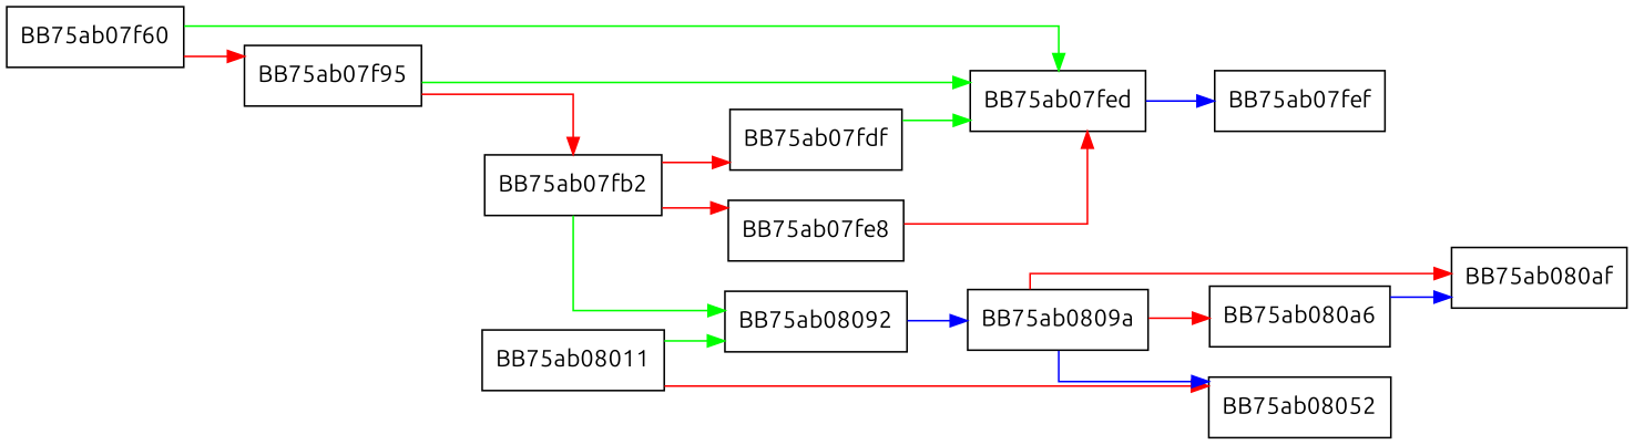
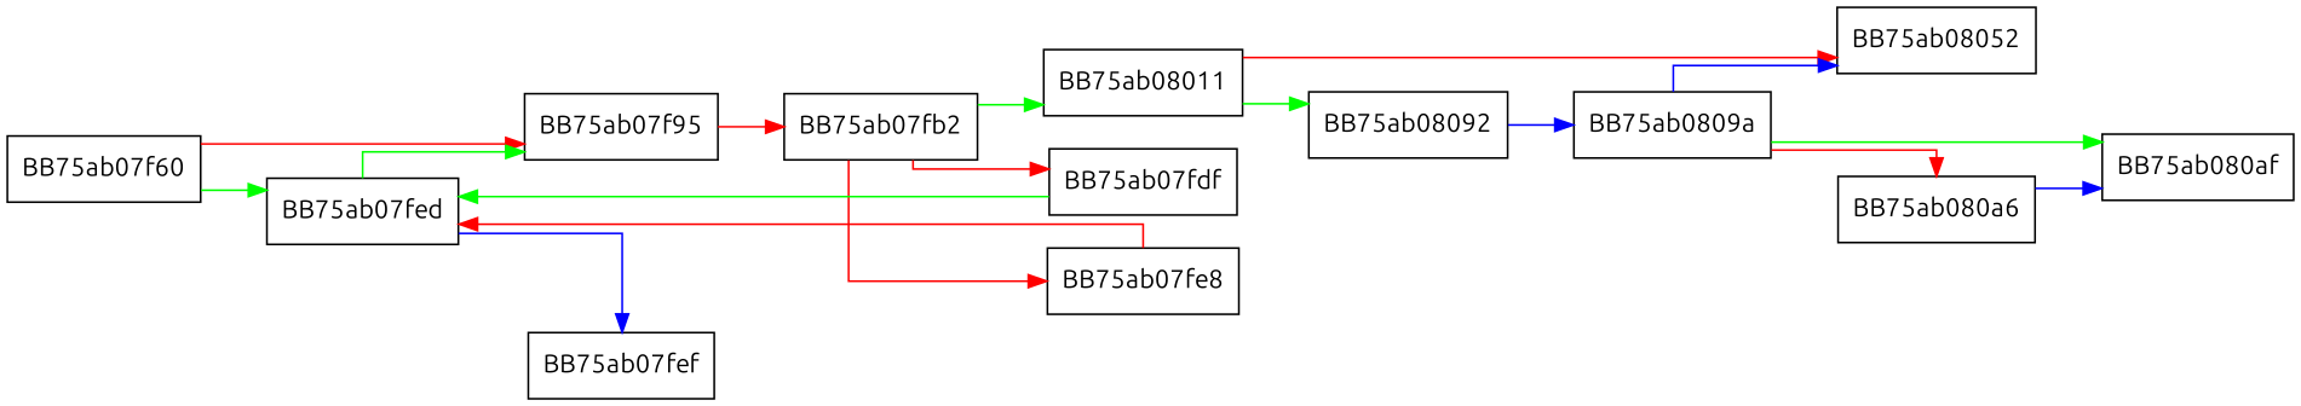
  digraph {
    fontname=Ubuntu
    rankdir=LR
    splines=ortho
    node [fontname=Ubuntu shape=box]
    edge [color=red fontname=Ubuntu]
    BB75ab07f60
    BB75ab07fed
    BB75ab07f95
    BB75ab07fef
    BB75ab07fb2
    BB75ab08011
    BB75ab07fdf
    BB75ab07fe8
    BB75ab08092
    BB75ab08052
    BB75ab0809a
    BB75ab080af
    BB75ab080a6
    BB75ab07f60 -> BB75ab07fed [color=green]
    BB75ab07f60 -> BB75ab07f95
    BB75ab07fed -> BB75ab07fef [color=blue]
-   BB75ab07f95 -> BB75ab07fed [color=green]
+   BB75ab07fed -> BB75ab07f95 [color=green]
    BB75ab07f95 -> BB75ab07fb2
-   BB75ab07fb2 -> BB75ab08092 [color=green]
+   BB75ab07fb2 -> BB75ab08011 [color=green]
    BB75ab07fb2 -> BB75ab07fdf
    BB75ab07fb2 -> BB75ab07fe8
    BB75ab08011 -> BB75ab08092 [color=green]
    BB75ab08011 -> BB75ab08052
    BB75ab07fdf -> BB75ab07fed [color=green]
    BB75ab07fe8 -> BB75ab07fed
    BB75ab08092 -> BB75ab0809a [color=blue]
    BB75ab0809a -> BB75ab08052 [color=blue]
-   BB75ab0809a -> BB75ab080af
+   BB75ab0809a -> BB75ab080af [color=green]
    BB75ab0809a -> BB75ab080a6
    BB75ab080a6 -> BB75ab080af [color=blue]
  }
